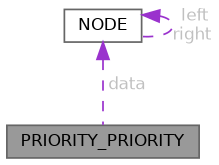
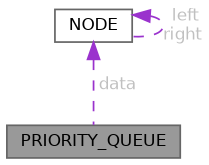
  digraph {
    fontname="DejaVu Sans"
    node [color=gray40 fontname="DejaVu Sans" fontsize=10 shape=box style=filled]
    edge [color=darkorchid3 dir=back fontcolor=grey fontname="DejaVu Sans" fontsize=10 labelfontname=Helvetica labelfontsize=10 style=dashed]
-   n1 [fillcolor=grey60 fontcolor=black height=0.2 label=PRIORITY_PRIORITY width=0.4]
+   n1 [fillcolor=grey60 fontcolor=black height=0.2 label=PRIORITY_QUEUE width=0.4]
    n2 [fillcolor=white height=0.2 label="NODE" width=0.4]
    n2 -> n1 [label=" data"]
    n2 -> n2 [label=" left\nright"]
  }
